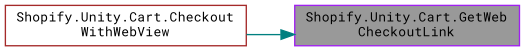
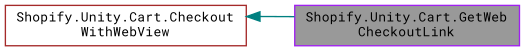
  digraph {
    rankdir=RL
    fontname="Roboto Mono"
    node [fontname="Roboto Mono" fontsize=10 shape=box style=filled]
    n1 [color=purple fillcolor=grey60 fontcolor=black height=0.2 label="Shopify.Unity.Cart.GetWeb\lCheckoutLink" width=0.4]
    n2 [color=brown fillcolor=white height=0.2 label="Shopify.Unity.Cart.Checkout\lWithWebView" width=0.4]
-   n1 -> n2 [color=teal dir=back fontname="Roboto Mono" fontsize=10 labelfontname=Helvetica labelfontsize=10 style=solid]
+   n2 -> n1 [color=teal dir=back fontname="Roboto Mono" fontsize=10 labelfontname=Helvetica labelfontsize=10 style=solid]
  }
